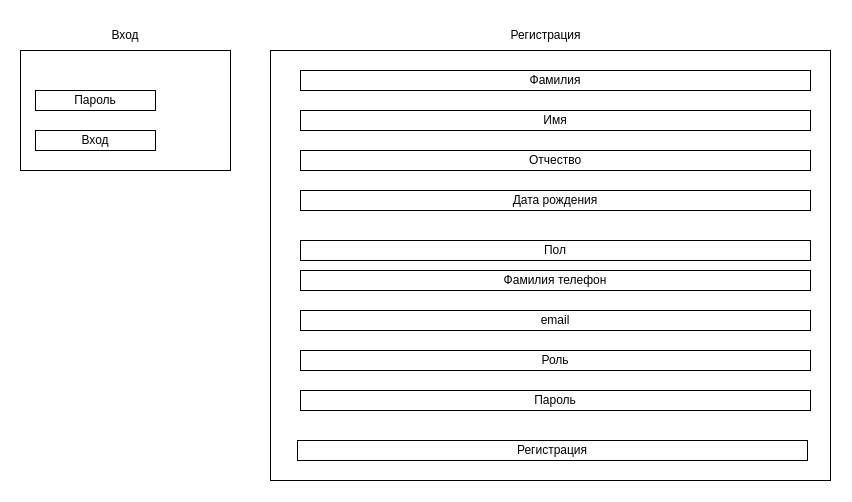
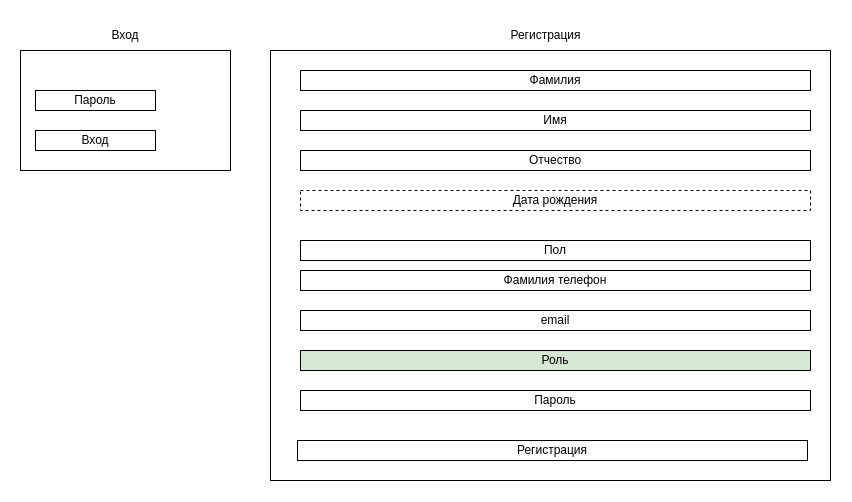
  <mxCell id="0" />
  <mxCell id="1" parent="0" />
  <mxCell id="2" value="" style="rounded=0;whiteSpace=wrap;html=1;" vertex="1" parent="1"><mxGeometry x="20" y="50" width="210" height="120" as="geometry" /></mxCell>
  <mxCell id="3" value="Вход" style="text;html=1;align=center;verticalAlign=middle;whiteSpace=wrap;rounded=0;" vertex="1" parent="1"><mxGeometry x="95" y="20" width="60" height="30" as="geometry" /></mxCell>
  <mxCell id="4" value="Пароль" style="rounded=0;whiteSpace=wrap;html=1;" vertex="1" parent="1"><mxGeometry x="35" y="90" width="120" height="20" as="geometry" /></mxCell>
  <mxCell id="5" value="Вход" style="rounded=0;whiteSpace=wrap;html=1;" vertex="1" parent="1"><mxGeometry x="35" y="130" width="120" height="20" as="geometry" /></mxCell>
  <mxCell id="6" value="" style="whiteSpace=wrap;html=1;" vertex="1" parent="1"><mxGeometry x="270" y="50" width="560" height="430" as="geometry" /></mxCell>
  <mxCell id="7" value="Регистрация" style="text;html=1;align=center;verticalAlign=middle;resizable=0;points=[];autosize=1;strokeColor=none;fillColor=none;" vertex="1" parent="1"><mxGeometry x="500" y="20" width="90" height="30" as="geometry" /></mxCell>
  <mxCell id="8" value="Фамилия" style="whiteSpace=wrap;html=1;" vertex="1" parent="1"><mxGeometry x="300" y="70" width="510" height="20" as="geometry" /></mxCell>
  <mxCell id="9" value="Имя" style="whiteSpace=wrap;html=1;" vertex="1" parent="1"><mxGeometry x="300" y="110" width="510" height="20" as="geometry" /></mxCell>
  <mxCell id="10" value="Отчество" style="whiteSpace=wrap;html=1;" vertex="1" parent="1"><mxGeometry x="300" y="150" width="510" height="20" as="geometry" /></mxCell>
- <mxCell id="11" value="Дата рождения" style="whiteSpace=wrap;html=1;" vertex="1" parent="1"><mxGeometry x="300" y="190" width="510" height="20" as="geometry" /></mxCell>
+ <mxCell id="11" value="Дата рождения" style="whiteSpace=wrap;html=1;dashed=1;" vertex="1" parent="1"><mxGeometry x="300" y="190" width="510" height="20" as="geometry" /></mxCell>
  <mxCell id="12" value="Пол" style="whiteSpace=wrap;html=1;" vertex="1" parent="1"><mxGeometry x="300" y="240" width="510" height="20" as="geometry" /></mxCell>
  <mxCell id="13" value="Фамилия телефон" style="whiteSpace=wrap;html=1;" vertex="1" parent="1"><mxGeometry x="300" y="270" width="510" height="20" as="geometry" /></mxCell>
  <mxCell id="14" value="email" style="whiteSpace=wrap;html=1;" vertex="1" parent="1"><mxGeometry x="300" y="310" width="510" height="20" as="geometry" /></mxCell>
- <mxCell id="15" value="Роль" style="whiteSpace=wrap;html=1;" vertex="1" parent="1"><mxGeometry x="300" y="350" width="510" height="20" as="geometry" /></mxCell>
+ <mxCell id="15" value="Роль" style="whiteSpace=wrap;html=1;fillColor=#d5e8d4;" vertex="1" parent="1"><mxGeometry x="300" y="350" width="510" height="20" as="geometry" /></mxCell>
  <mxCell id="16" value="Пароль" style="whiteSpace=wrap;html=1;" vertex="1" parent="1"><mxGeometry x="300" y="390" width="510" height="20" as="geometry" /></mxCell>
  <mxCell id="17" value="Регистрация" style="whiteSpace=wrap;html=1;" vertex="1" parent="1"><mxGeometry x="297" y="440" width="510" height="20" as="geometry" /></mxCell>
